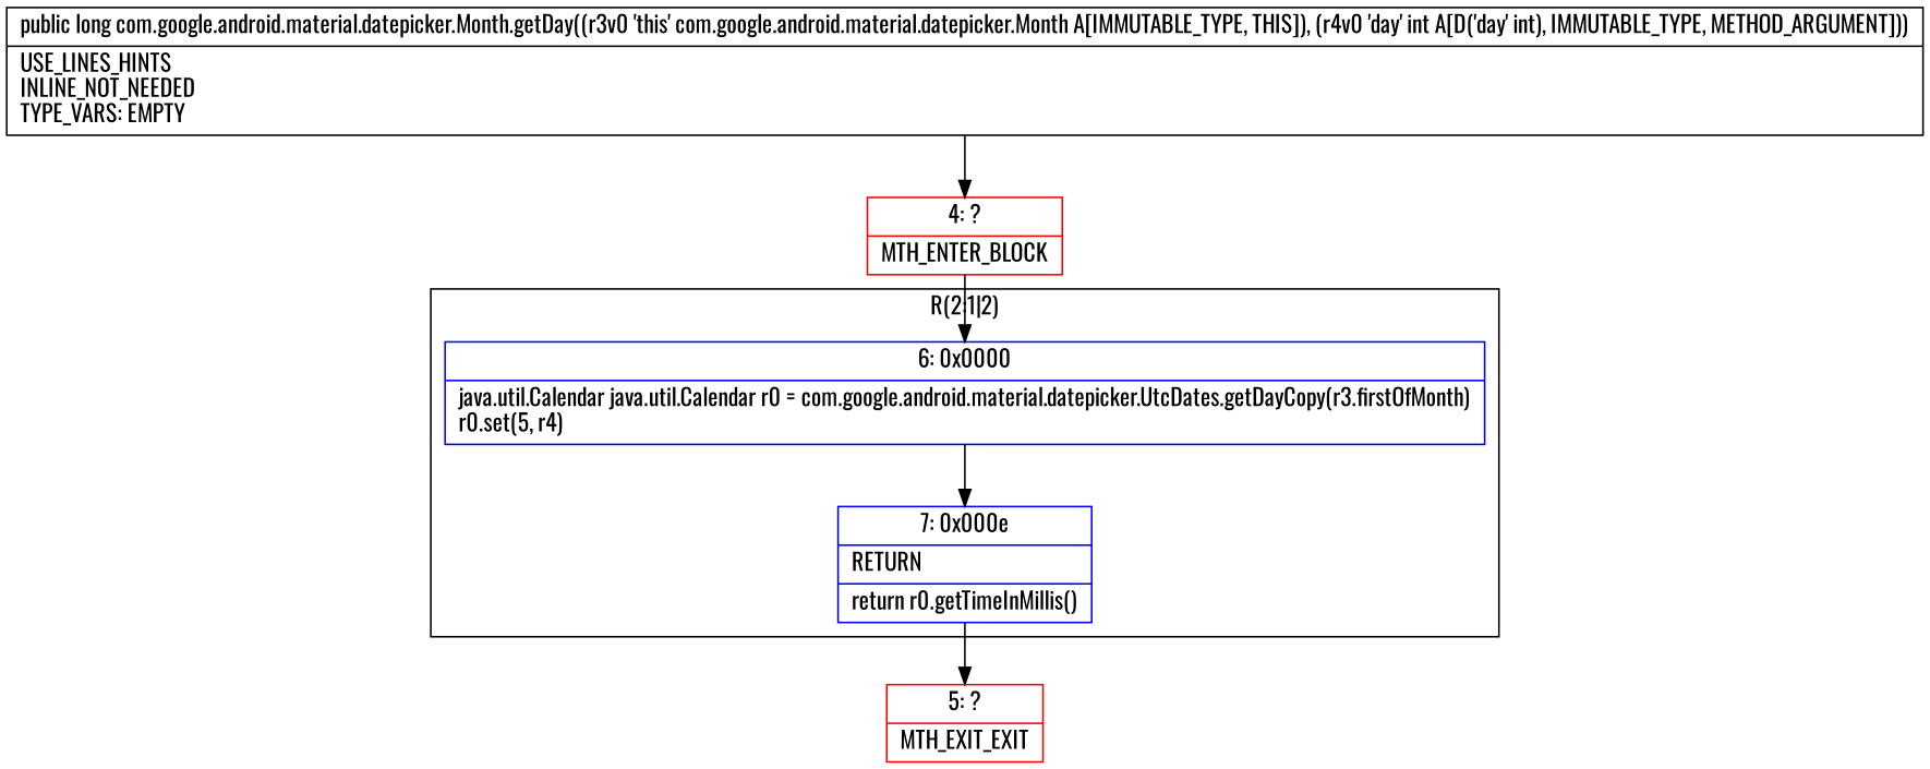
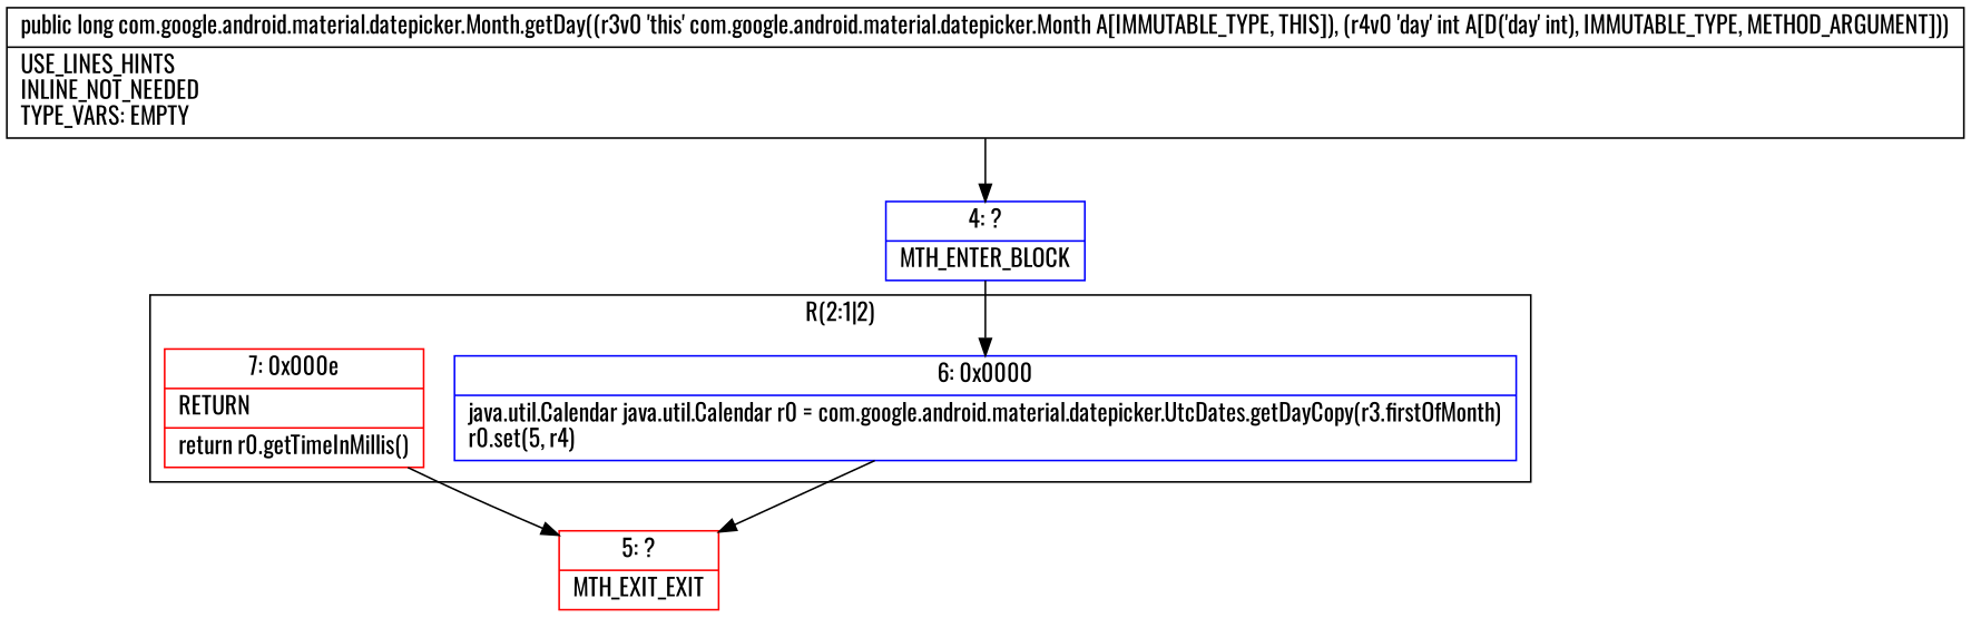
  digraph {
    fontname=Oswald
    node [color=blue fontname=Oswald shape=record]
    edge [fontname=Oswald]
    n1 [label="{6\:\ 0x0000|java.util.Calendar java.util.Calendar r0 = com.google.android.material.datepicker.UtcDates.getDayCopy(r3.firstOfMonth)\lr0.set(5, r4)\l}"]
-   n2 [label="{7\:\ 0x000e|RETURN\l|return r0.getTimeInMillis()\l}"]
+   n2 [color=red label="{7\:\ 0x000e|RETURN\l|return r0.getTimeInMillis()\l}"]
    n3 [color=red label="{5\:\ ?|MTH_EXIT_EXIT\l}"]
-   n4 [color=red label="{4\:\ ?|MTH_ENTER_BLOCK\l}"]
+   n4 [label="{4\:\ ?|MTH_ENTER_BLOCK\l}"]
    n5 [label="{public long com.google.android.material.datepicker.Month.getDay((r3v0 'this' com.google.android.material.datepicker.Month A[IMMUTABLE_TYPE, THIS]), (r4v0 'day' int A[D('day' int), IMMUTABLE_TYPE, METHOD_ARGUMENT]))  | USE_LINES_HINTS\lINLINE_NOT_NEEDED\lTYPE_VARS: EMPTY\l}" color=""]
    subgraph cluster_1 {
      label="R(2:1|2)"
      n1
      n2
    }
-   n1 -> n2
+   n1 -> n3
    n2 -> n3
    n4 -> n1
    n5 -> n4
  }
